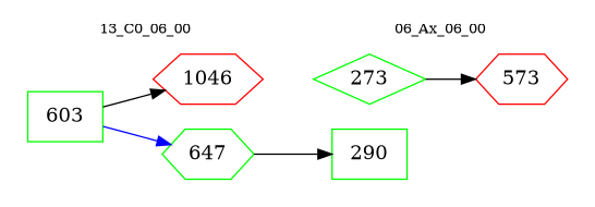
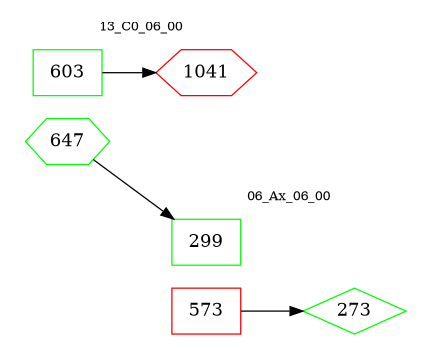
  digraph {
    rankdir=LR
    node [color=green shape=box]
    edge [color=black]
    n1 [label=273 shape=diamond]
-   n2 [label=290]
-   n3 [color=red label=573 shape=hexagon]
+   n2 [label=299]
+   n3 [color=red label=573]
    n4 [label=603]
    n5 [label=647 shape=hexagon]
-   n6 [color=red label=1046 shape=hexagon]
+   n6 [color=red label=1041 shape=hexagon]
    subgraph cluster_1 {
      color=white
      fontsize=10
      label="06_Ax_06_00"
      n1
      n2
      n3
    }
    subgraph cluster_2 {
      color=white
      fontsize=10
      label="13_C0_06_00"
      n4
      n5
      n6
    }
-   n1 -> n3
-   n4 -> n5 [color=blue]
+   n3 -> n1
    n4 -> n6
    n5 -> n2
  }
